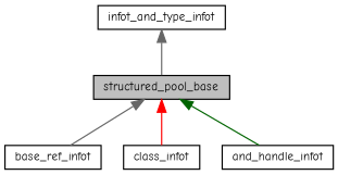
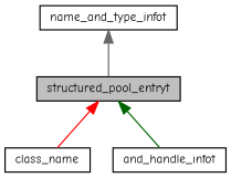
  digraph {
    fontname="Comic Neue"
    node [color=black fontname="Comic Neue" fontsize=10 shape=record]
    edge [color=gray40 dir=back fontname="Comic Neue" fontsize=10 labelfontname=Helvetica labelfontsize=10 style=solid]
-   n1 [fillcolor=grey75 fontcolor=black height=0.2 label=structured_pool_base style=filled width=0.4]
-   n2 [height=0.2 label=base_ref_infot width=0.4]
-   n3 [height=0.2 label=class_infot width=0.4]
+   n1 [fillcolor=grey75 fontcolor=black height=0.2 label=structured_pool_entryt style=filled width=0.4]
+   n3 [height=0.2 label=class_name width=0.4]
    n4 [height=0.2 label=and_handle_infot width=0.4]
-   n5 [height=0.2 label=infot_and_type_infot width=0.4]
-   n1 -> n2
+   n5 [height=0.2 label=name_and_type_infot width=0.4]
    n1 -> n3 [color=red]
    n1 -> n4 [color=darkgreen]
    n5 -> n1
  }
